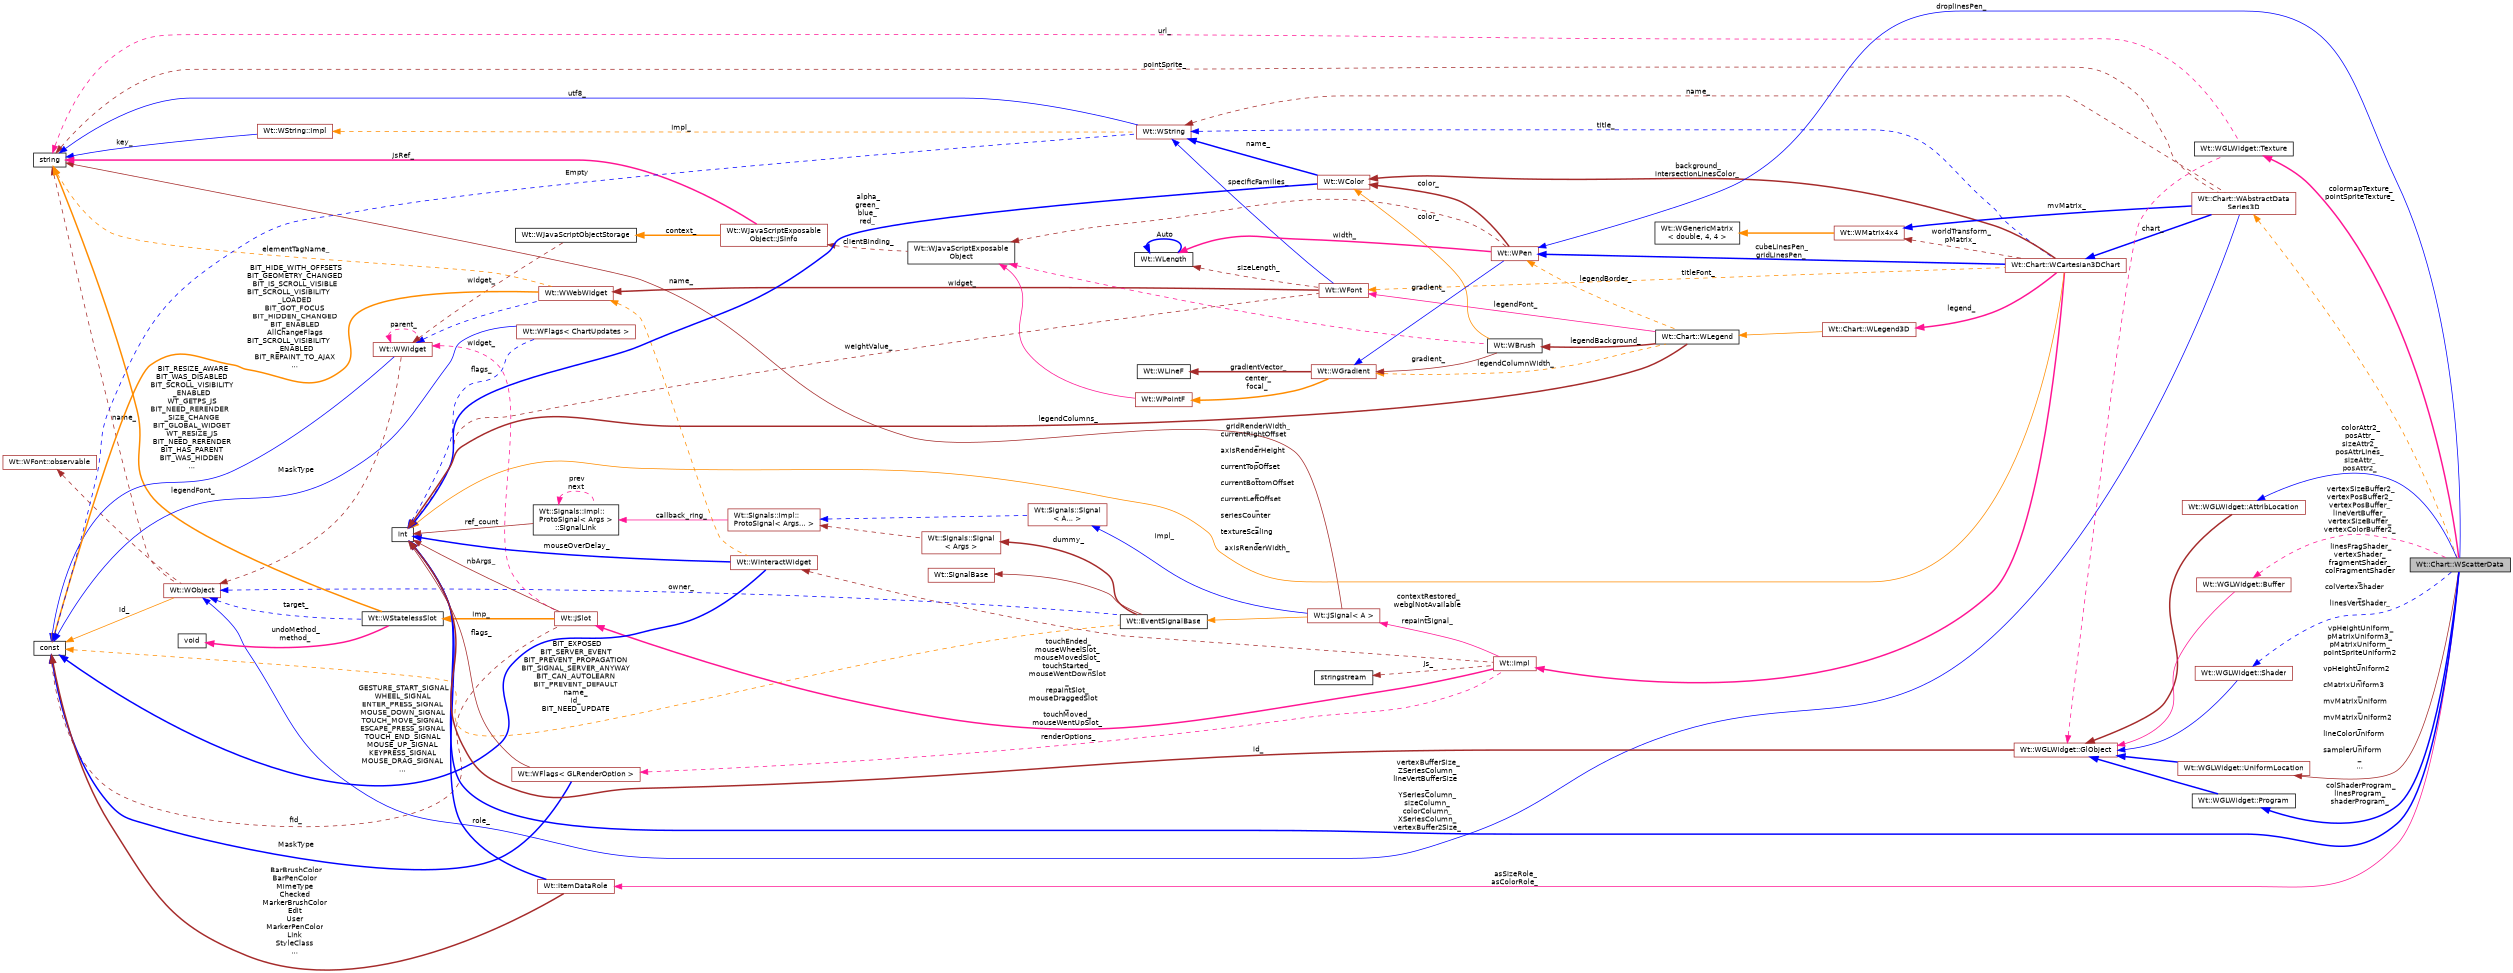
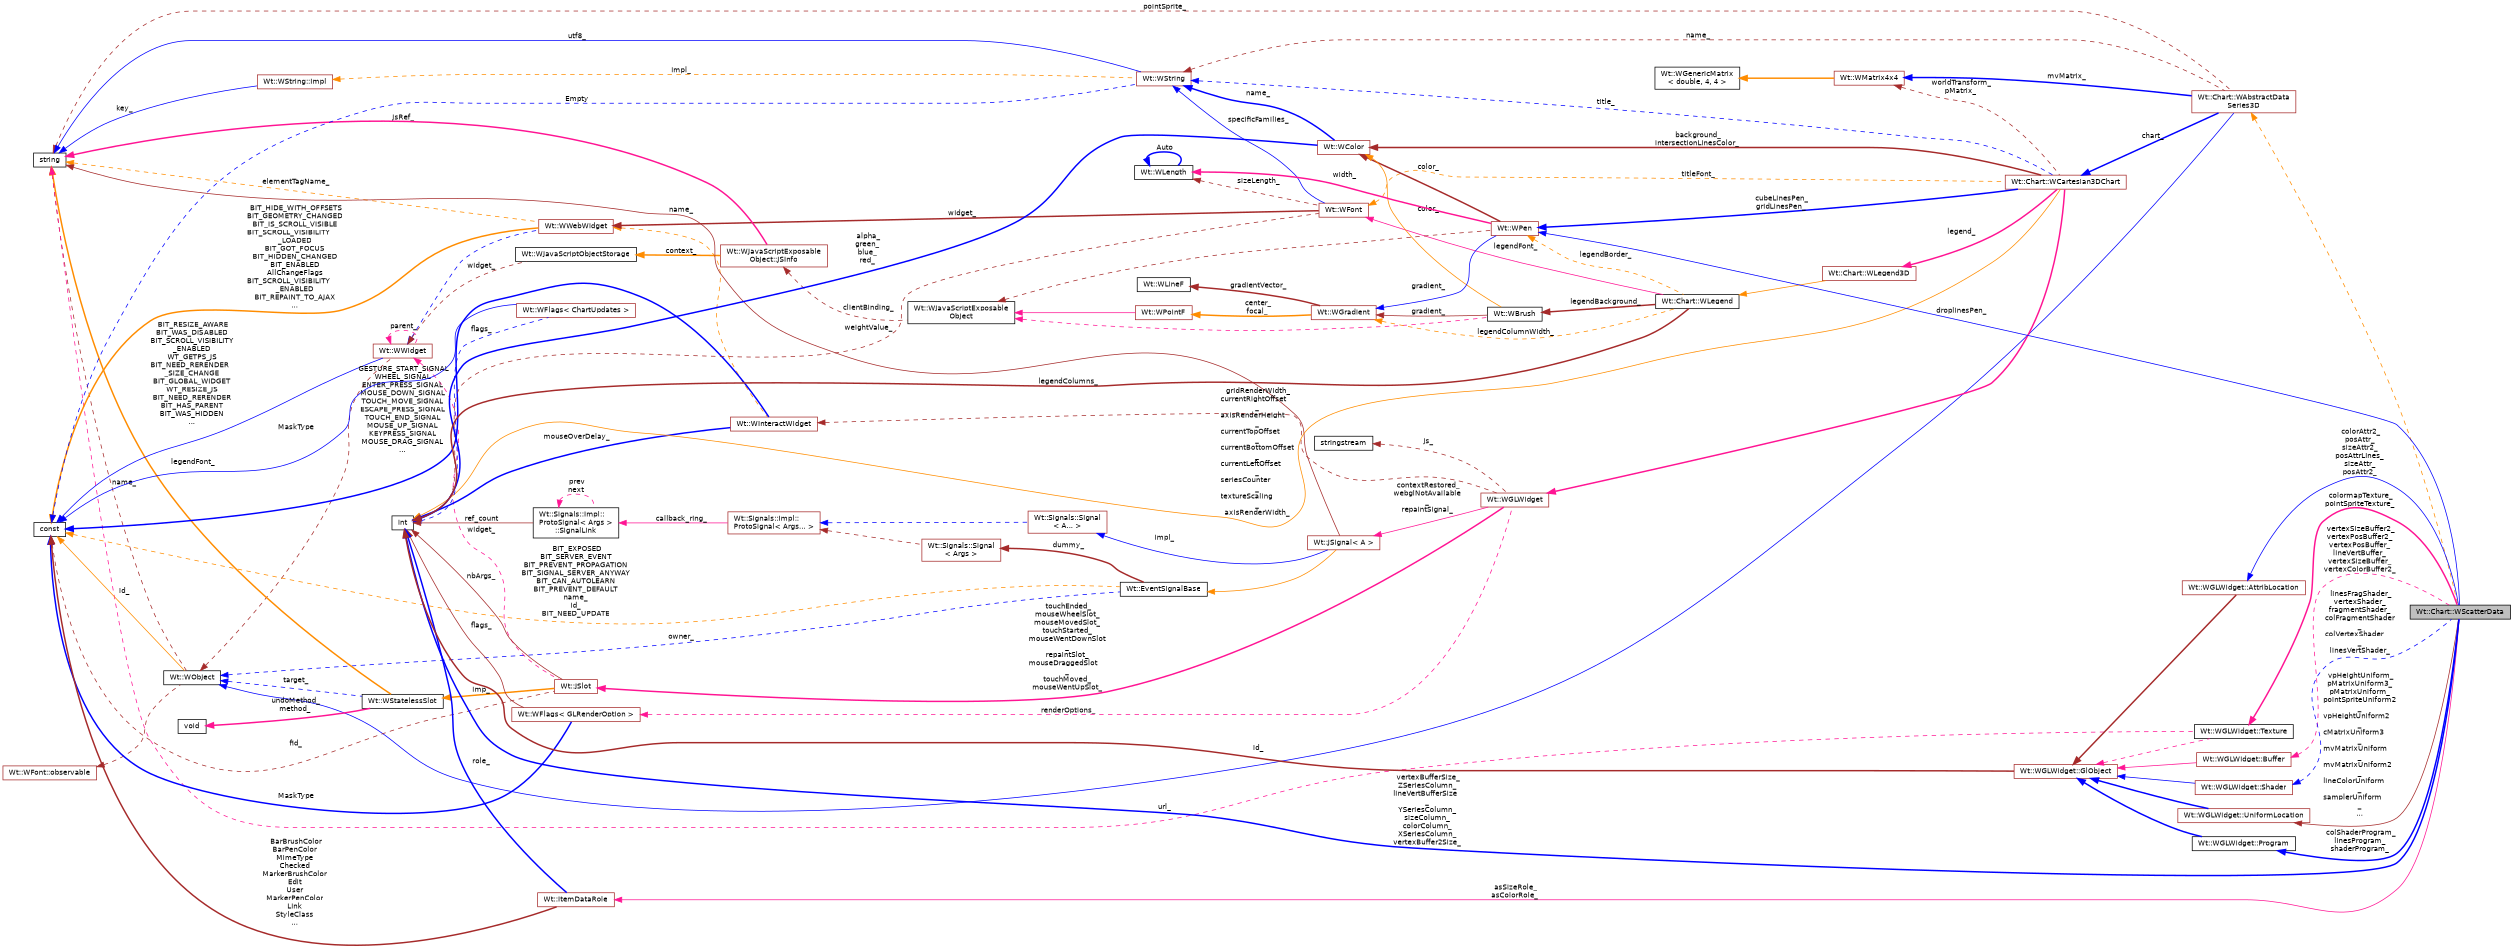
  digraph {
    rankdir=LR
    node [color=brown fillcolor=white fontname=Helvetica fontsize=10 shape=record style=filled]
    edge [color=blue dir=back fontname=Helvetica fontsize=10 labelfontname=Helvetica labelfontsize=10 style=dashed]
    n1 [color=black fillcolor=grey75 fontcolor=black height=0.2 label="Wt::Chart::WScatterData" width=0.4]
    n2 [height=0.2 label="Wt::Chart::WAbstractData\lSeries3D" width=0.4]
-   n3 [height=0.2 label="Wt::WObject" width=0.4]
+   n3 [color=black height=0.2 label="Wt::WObject" width=0.4]
    n4 [height=0.2 label="Wt::WWidget" width=0.4]
    n5 [color=black height=0.2 label="Wt::WStatelessSlot" width=0.4]
    n6 [color=black height=0.2 label="Wt::EventSignalBase" width=0.4]
    n7 [height=0.2 label="Wt::WWebWidget" width=0.4]
    n8 [height=0.2 label="Wt::JSlot" width=0.4]
    n9 [color=black height=0.2 label="Wt::WJavaScriptObjectStorage" width=0.4]
    n10 [height=0.2 label="Wt::JSignal\< A \>" width=0.4]
    n11 [height=0.2 label="Wt::WFont::observable" width=0.4]
    n12 [color=black height=0.2 label=string width=0.4]
    n13 [height=0.2 label="Wt::WString" width=0.4]
    n14 [height=0.2 label="Wt::WString::Impl" width=0.4]
    n15 [height=0.2 label="Wt::WJavaScriptExposable\lObject::JSInfo" width=0.4]
    n16 [color=black height=0.2 label="Wt::WGLWidget::Texture" width=0.4]
    n17 [height=0.2 label="Wt::WInteractWidget" width=0.4]
    n18 [height=0.2 label="Wt::WFont" width=0.4]
-   n19 [height=0.2 label="Wt::Impl" width=0.4]
+   n19 [height=0.2 label="Wt::WGLWidget" width=0.4]
    n20 [height=0.2 label="Wt::Chart::WCartesian3DChart" width=0.4]
    n21 [height=0.2 label="Wt::WColor" width=0.4]
    n22 [color=black height=0.2 label="Wt::WJavaScriptExposable\lObject" width=0.4]
    n23 [color=black height=0.2 label=const width=0.4]
    n24 [height=0.2 label="Wt::WFlags\< GLRenderOption \>" width=0.4]
    n25 [height=0.2 label="Wt::WFlags\< ChartUpdates \>" width=0.4]
    n26 [height=0.2 label="Wt::ItemDataRole" width=0.4]
    n27 [height=0.2 label="Wt::WMatrix4x4" width=0.4]
    n28 [color=black height=0.2 label="Wt::WGenericMatrix\l\< double, 4, 4 \>" width=0.4]
    n29 [color=black height=0.2 label="Wt::Chart::WLegend" width=0.4]
    n30 [color=black height=0.2 label=int width=0.4]
    n31 [color=black height=0.2 label="Wt::Signals::Impl::\lProtoSignal\< Args \>\l::SignalLink" width=0.4]
    n32 [height=0.2 label="Wt::WGLWidget::GlObject" width=0.4]
    n33 [height=0.2 label="Wt::Signals::Impl::\lProtoSignal\< Args... \>" width=0.4]
    n34 [height=0.2 label="Wt::WPen" width=0.4]
    n35 [color=black height=0.2 label="Wt::WBrush" width=0.4]
    n36 [height=0.2 label="Wt::Chart::WLegend3D" width=0.4]
    n37 [height=0.2 label="Wt::WGLWidget::UniformLocation" width=0.4]
    n38 [color=black height=0.2 label="Wt::WGLWidget::Program" width=0.4]
    n39 [height=0.2 label="Wt::WGLWidget::AttribLocation" width=0.4]
    n40 [height=0.2 label="Wt::WGLWidget::Buffer" width=0.4]
    n41 [height=0.2 label="Wt::WGLWidget::Shader" width=0.4]
    n42 [color=black height=0.2 label=void width=0.4]
-   n43 [height=0.2 label="Wt::SignalBase" width=0.4]
    n44 [height=0.2 label="Wt::Signals::Signal\l\< Args \>" width=0.4]
    n45 [height=0.2 label="Wt::Signals::Signal\l\< A... \>" width=0.4]
    n46 [color=black height=0.2 label=stringstream width=0.4]
    n47 [height=0.2 label="Wt::WPointF" width=0.4]
    n48 [height=0.2 label="Wt::WGradient" width=0.4]
    n49 [color=black height=0.2 label="Wt::WLineF" width=0.4]
    n50 [color=black height=0.2 label="Wt::WLength" width=0.4]
    n2 -> n1 [color=darkorange]
    n3 -> n2 [style=solid]
    n3 -> n4 [color=brown]
    n3 -> n5 [label=" target_"]
    n3 -> n6 [label=" owner_"]
    n4 -> n4 [color=deeppink label=" parent_"]
    n4 -> n7
    n4 -> n8 [color=deeppink label=" widget_"]
    n4 -> n9 [color=brown label=" widget_"]
    n5 -> n8 [color=darkorange label=" imp_" style=bold]
    n6 -> n10 [color=darkorange style=solid]
    n7 -> n17 [color=darkorange]
    n7 -> n18 [color=brown label=" widget_" style=bold]
    n8 -> n19 [color=deeppink label=" touchEnded_\nmouseWheelSlot_\nmouseMovedSlot_\ntouchStarted_\nmouseWentDownSlot\l_\nrepaintSlot_\nmouseDraggedSlot\l_\ntouchMoved_\nmouseWentUpSlot_" style=bold]
    n9 -> n15 [color=darkorange label=" context_" style=bold]
    n10 -> n19 [color=deeppink label=" contextRestored_\nwebglNotAvailable\l_\nrepaintSignal_" style=solid]
    n11 -> n3 [color=brown]
    n12 -> n2 [color=brown label=" pointSprite_"]
    n12 -> n3 [color=brown label=" name_"]
    n12 -> n5 [color=darkorange label=" legendFont_" style=bold]
    n12 -> n7 [color=darkorange label=" elementTagName_"]
    n12 -> n10 [color=brown label=" name_" style=solid]
    n12 -> n13 [label=" utf8_" style=solid]
    n12 -> n14 [label=" key_" style=solid]
    n12 -> n15 [color=deeppink label=" jsRef_" style=bold]
    n12 -> n16 [color=deeppink label=" url_"]
    n13 -> n2 [color=brown label=" name_"]
    n13 -> n18 [label=" specificFamilies_" style=solid]
    n13 -> n20 [label=" title_"]
    n13 -> n21 [label=" name_" style=bold]
    n14 -> n13 [color=darkorange label=" impl_"]
    n15 -> n22 [color=brown label=" clientBinding_"]
    n16 -> n1 [color=deeppink label=" colormapTexture_\npointSpriteTexture_" style=bold]
    n17 -> n19 [color=brown]
    n18 -> n20 [color=darkorange label=" titleFont_"]
    n18 -> n29 [color=deeppink label=" legendFont_" style=solid]
    n19 -> n20 [color=deeppink style=bold]
    n20 -> n2 [label=" chart_" style=bold]
    n21 -> n20 [color=brown label=" background_\nintersectionLinesColor_" style=bold]
    n21 -> n34 [color=brown label=" color_" style=bold]
    n21 -> n35 [color=darkorange label=" color_" style=solid]
    n22 -> n34 [color=brown]
    n22 -> n35 [color=deeppink]
    n22 -> n47 [color=deeppink style=solid]
    n23 -> n3 [color=darkorange label=" id_" style=solid]
    n23 -> n4 [label=" BIT_RESIZE_AWARE\nBIT_WAS_DISABLED\nBIT_SCROLL_VISIBILITY\l_ENABLED\nWT_GETPS_JS\nBIT_NEED_RERENDER\l_SIZE_CHANGE\nBIT_GLOBAL_WIDGET\nWT_RESIZE_JS\nBIT_NEED_RERENDER\nBIT_HAS_PARENT\nBIT_WAS_HIDDEN\n..." style=solid]
    n23 -> n6 [color=darkorange label=" BIT_EXPOSED\nBIT_SERVER_EVENT\nBIT_PREVENT_PROPAGATION\nBIT_SIGNAL_SERVER_ANYWAY\nBIT_CAN_AUTOLEARN\nBIT_PREVENT_DEFAULT\nname_\nid_\nBIT_NEED_UPDATE"]
    n23 -> n7 [color=darkorange label=" BIT_HIDE_WITH_OFFSETS\nBIT_GEOMETRY_CHANGED\nBIT_IS_SCROLL_VISIBLE\nBIT_SCROLL_VISIBILITY\l_LOADED\nBIT_GOT_FOCUS\nBIT_HIDDEN_CHANGED\nBIT_ENABLED\nAllChangeFlags\nBIT_SCROLL_VISIBILITY\l_ENABLED\nBIT_REPAINT_TO_AJAX\n..." style=bold]
    n23 -> n8 [color=brown label=" fid_"]
    n23 -> n13 [label=" Empty"]
    n23 -> n17 [label=" GESTURE_START_SIGNAL\nWHEEL_SIGNAL\nENTER_PRESS_SIGNAL\nMOUSE_DOWN_SIGNAL\nTOUCH_MOVE_SIGNAL\nESCAPE_PRESS_SIGNAL\nTOUCH_END_SIGNAL\nMOUSE_UP_SIGNAL\nKEYPRESS_SIGNAL\nMOUSE_DRAG_SIGNAL\n..." style=bold]
    n23 -> n24 [label=" MaskType" style=bold]
    n23 -> n25 [label=" MaskType" style=solid]
    n23 -> n26 [color=brown label=" BarBrushColor\nBarPenColor\nMimeType\nChecked\nMarkerBrushColor\nEdit\nUser\nMarkerPenColor\nLink\nStyleClass\n..." style=bold]
    n24 -> n19 [color=deeppink label=" renderOptions_"]
    n26 -> n1 [color=deeppink label=" asSizeRole_\nasColorRole_" style=solid]
    n27 -> n2 [label=" mvMatrix_" style=bold]
    n27 -> n20 [color=brown label=" worldTransform_\npMatrix_"]
    n28 -> n27 [color=darkorange style=bold]
    n29 -> n36 [color=darkorange style=solid]
    n30 -> n1 [label=" vertexBufferSize_\nZSeriesColumn_\nlineVertBufferSize\l_\nYSeriesColumn_\nsizeColumn_\ncolorColumn_\nXSeriesColumn_\nvertexBuffer2Size_" style=bold]
    n30 -> n8 [color=brown label=" nbArgs_" style=solid]
    n30 -> n17 [label=" mouseOverDelay_" style=bold]
    n30 -> n18 [color=brown label=" weightValue_"]
    n30 -> n20 [color=darkorange label=" gridRenderWidth_\ncurrentRightOffset\l_\naxisRenderHeight\l_\ncurrentTopOffset\l_\ncurrentBottomOffset\l_\ncurrentLeftOffset\l_\nseriesCounter\l_\ntextureScaling\l_\naxisRenderWidth_" style=solid]
    n30 -> n21 [label=" alpha_\ngreen_\nblue_\nred_" style=bold]
    n30 -> n24 [color=brown label=" flags_" style=solid]
    n30 -> n25 [label=" flags_"]
    n30 -> n26 [label=" role_" style=bold]
    n30 -> n29 [color=brown label=" legendColumns_" style=bold]
    n30 -> n31 [color=brown label=" ref_count" style=solid]
    n30 -> n32 [color=brown label=" id_" style=bold]
    n31 -> n31 [color=deeppink label=" prev\nnext"]
    n31 -> n33 [color=deeppink label=" callback_ring_" style=solid]
    n32 -> n16 [color=deeppink]
    n32 -> n37 [style=bold]
    n32 -> n38 [style=bold]
    n32 -> n39 [color=brown style=bold]
    n32 -> n40 [color=deeppink style=solid]
    n32 -> n41 [style=solid]
    n33 -> n44 [color=brown]
    n33 -> n45
    n34 -> n1 [label=" droplinesPen_" style=solid]
    n34 -> n20 [label=" cubeLinesPen_\ngridLinesPen_" style=bold]
    n34 -> n29 [color=darkorange label=" legendBorder_"]
    n35 -> n29 [color=brown label=" legendBackground_" style=bold]
    n36 -> n20 [color=deeppink label=" legend_" style=bold]
    n37 -> n1 [color=brown label=" vpHeightUniform_\npMatrixUniform3_\npMatrixUniform_\npointSpriteUniform2\l_\nvpHeightUniform2\l_\ncMatrixUniform3\l_\nmvMatrixUniform\l_\nmvMatrixUniform2\l_\nlineColorUniform\l_\nsamplerUniform\l_\n..." style=solid]
    n38 -> n1 [label=" colShaderProgram_\nlinesProgram_\nshaderProgram_" style=bold]
    n39 -> n1 [label=" colorAttr2_\nposAttr_\nsizeAttr2_\nposAttrLines_\nsizeAttr_\nposAttr2_" style=solid]
    n40 -> n1 [color=deeppink label=" vertexSizeBuffer2_\nvertexPosBuffer2_\nvertexPosBuffer_\nlineVertBuffer_\nvertexSizeBuffer_\nvertexColorBuffer2_"]
    n41 -> n1 [label=" linesFragShader_\nvertexShader_\nfragmentShader_\ncolFragmentShader\l_\ncolVertexShader\l_\nlinesVertShader_"]
    n42 -> n5 [color=deeppink label=" undoMethod_\nmethod_" style=bold]
-   n43 -> n6 [color=brown style=solid]
    n44 -> n6 [color=brown label=" dummy_" style=bold]
    n45 -> n10 [label=" impl_" style=solid]
    n46 -> n19 [color=brown label=" js_"]
    n47 -> n48 [color=darkorange label=" center_\nfocal_" style=bold]
    n48 -> n29 [color=darkorange label=" legendColumnWidth_"]
    n48 -> n34 [label=" gradient_" style=solid]
    n48 -> n35 [color=brown label=" gradient_" style=solid]
    n49 -> n48 [color=brown label=" gradientVector_" style=bold]
    n50 -> n18 [color=brown label=" sizeLength_"]
    n50 -> n34 [color=deeppink label=" width_" style=bold]
    n50 -> n50 [label=" Auto" style=bold]
  }
